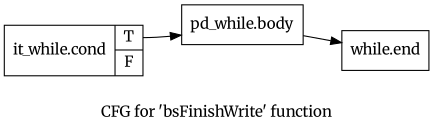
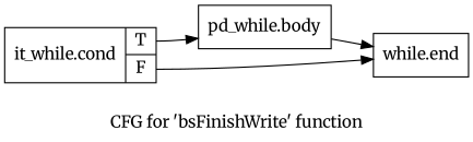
  digraph {
    fontname=Merriweather
    label="CFG for 'bsFinishWrite' function"
    rankdir=LR
    node [fontname=Merriweather shape=record]
    edge [fontname=Merriweather]
    n1 [label="{it_while.cond|{<s0>T|<s1>F}}"]
    n2 [label="{pd_while.body}"]
    n3 [label="{while.end}"]
    n1 -> n2 [tailport=s0]
+   n1 -> n3 [tailport=s1]
    n2 -> n3
  }
